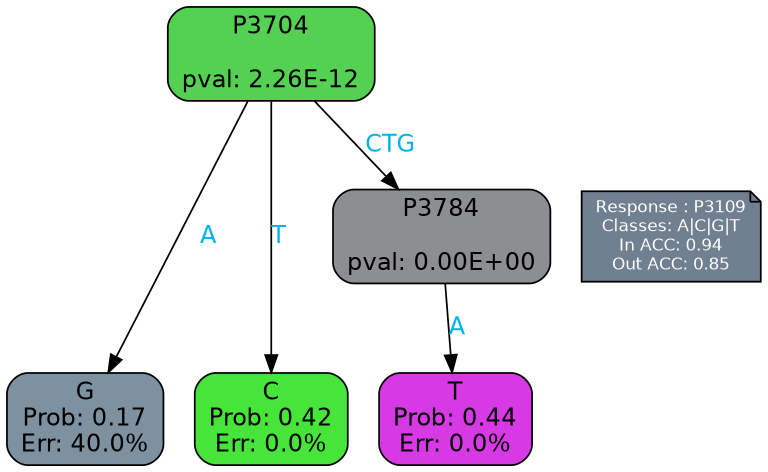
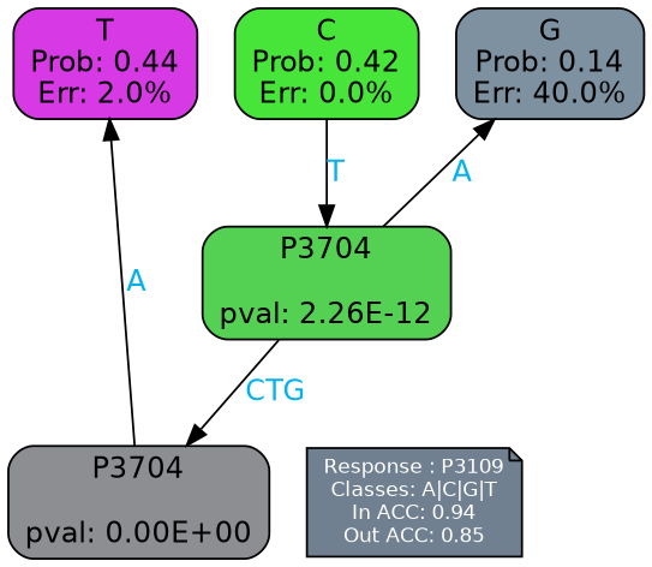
  digraph {
    ranksep=equally
    splines=polylines
    node [color=black fontname=helvetica shape=box style="filled, rounded"]
    edge [fontcolor=deepskyblue2 fontname=helvetica]
-   n1 [fillcolor="#d739e5" label="T\nProb: 0.44\nErr: 0.0%"]
-   n2 [fillcolor="#7d91a0" label="G\nProb: 0.17\nErr: 40.0%"]
+   n1 [fillcolor="#d739e5" label="T\nProb: 0.44\nErr: 2.0%"]
+   n2 [fillcolor="#7d91a0" label="G\nProb: 0.14\nErr: 40.0%"]
    n3 [fillcolor="#47e539" label="C\nProb: 0.42\nErr: 0.0%"]
    n4 [align=left fillcolor=slategray fontcolor=white fontsize=10 label="Response : P3109\nClasses: A|C|G|T\nIn ACC: 0.94\nOut ACC: 0.85\n" shape=note style=filled]
-   n5 [fillcolor="#8d8e92" label="P3784\n\npval: 0.00E+00"]
+   n5 [fillcolor="#8d8e92" label="P3704\n\npval: 0.00E+00"]
    n6 [fillcolor="#54d052" label="P3704\n\npval: 2.26E-12"]
    subgraph sub_1 {
      rank=same
      n1
      n2
      n3
    }
    subgraph sub_2 {
      rank=same
      n4
      n5
    }
    n5 -> n1 [label=A]
    n6 -> n2 [label=A]
-   n6 -> n3 [label=T]
+   n3 -> n6 [label=T]
    n6 -> n5 [label=CTG]
  }
